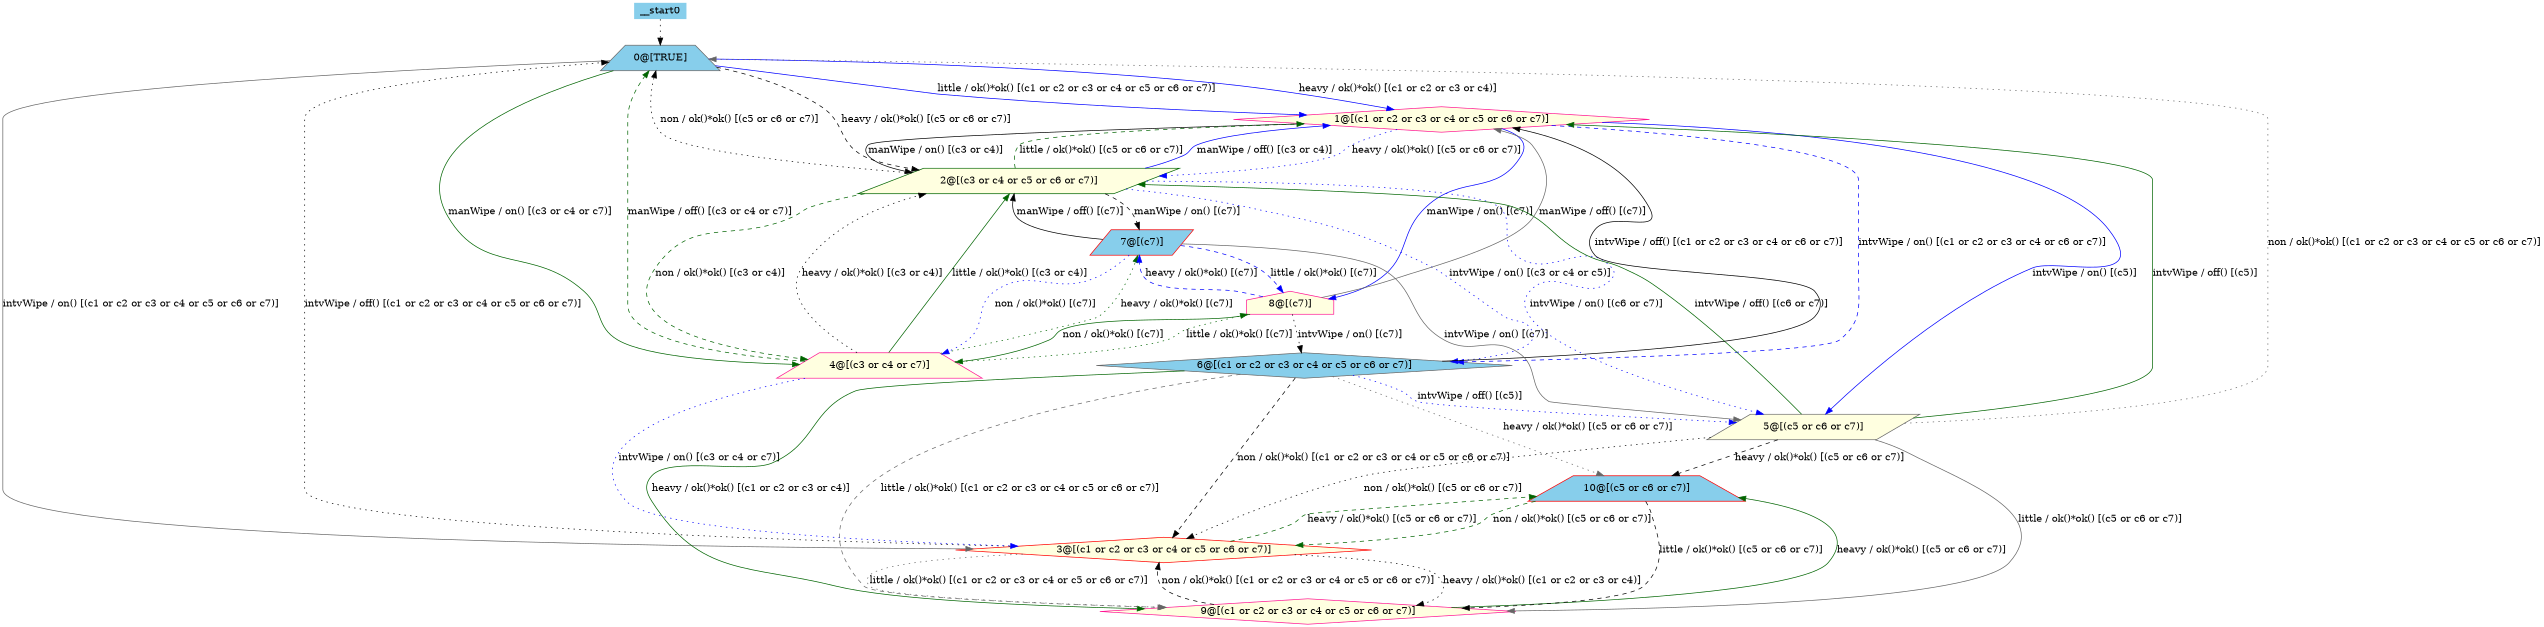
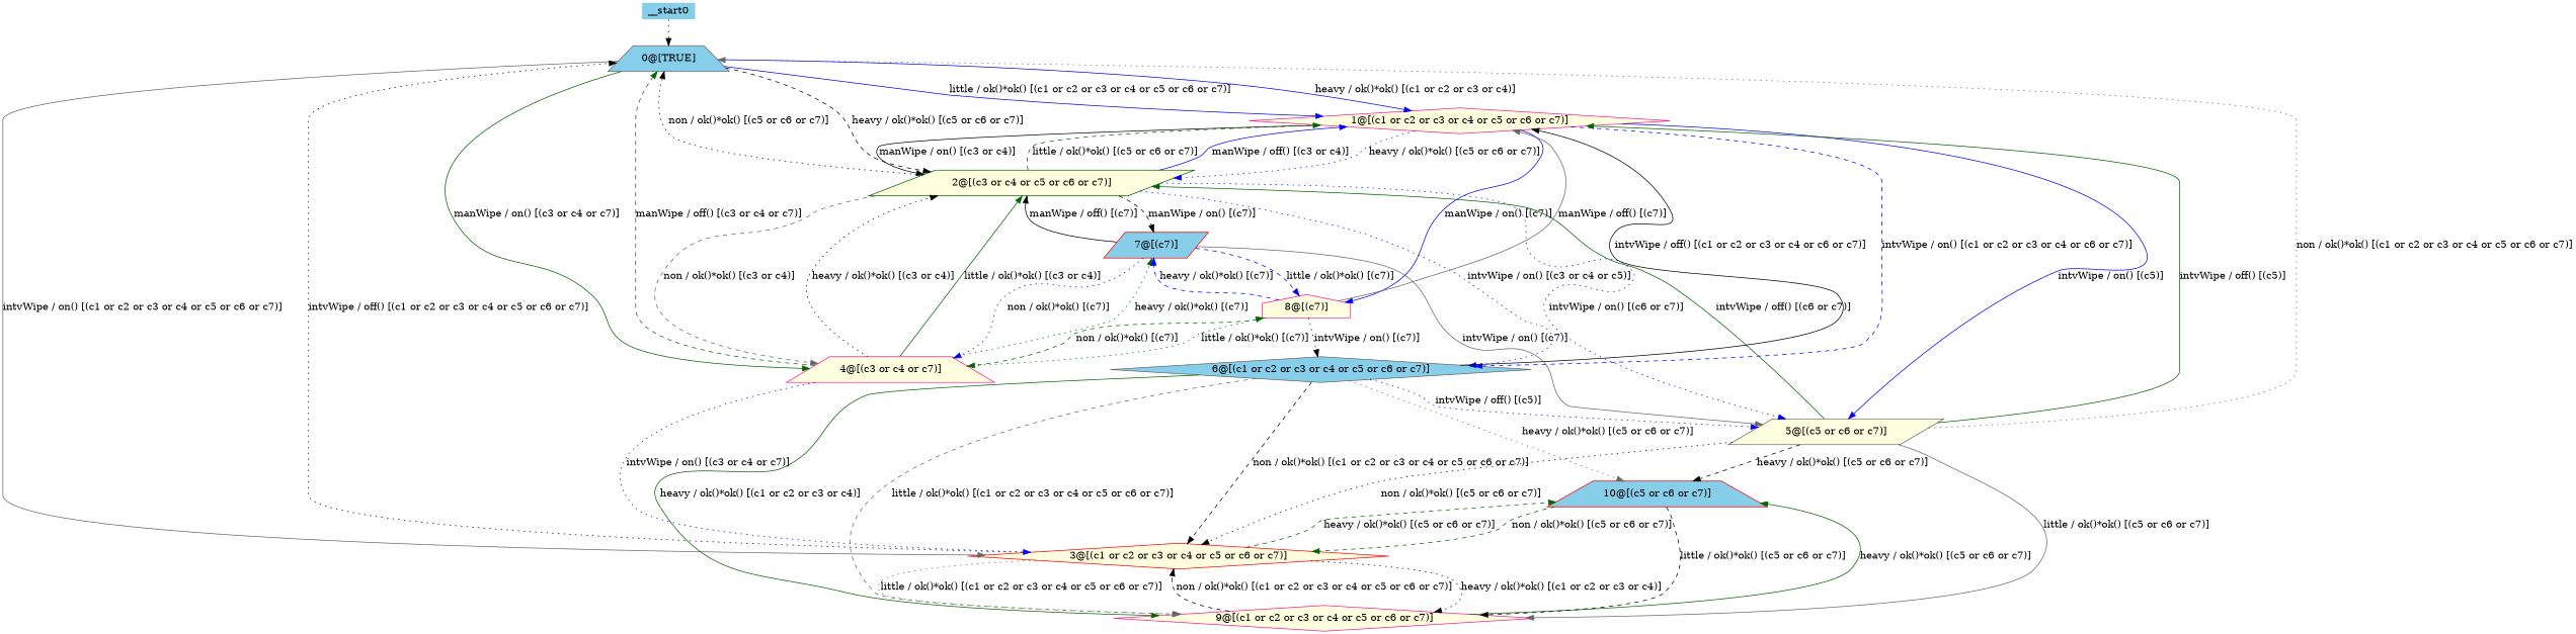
  digraph {
    node [color=deeppink fillcolor=lightyellow shape=diamond style=filled]
    edge [color=black lblstyle="above, sloped" style=solid]
    n1 [color=gray40 fillcolor=skyblue label="0@[TRUE]" shape=trapezium]
    n2 [label="1@[(c1 or c2 or c3 or c4 or c5 or c6 or c7)]"]
    n3 [color=darkgreen label="2@[(c3 or c4 or c5 or c6 or c7)]" shape=parallelogram]
    n4 [color=red label="3@[(c1 or c2 or c3 or c4 or c5 or c6 or c7)]"]
    n5 [label="4@[(c3 or c4 or c7)]" shape=trapezium]
    n6 [color=gray40 label="5@[(c5 or c6 or c7)]" shape=parallelogram]
    n7 [color=gray40 fillcolor=skyblue label="6@[(c1 or c2 or c3 or c4 or c5 or c6 or c7)]"]
    n8 [label="8@[(c7)]" shape=house]
    n9 [color=red fillcolor=skyblue label="7@[(c7)]" shape=parallelogram]
    n10 [label="9@[(c1 or c2 or c3 or c4 or c5 or c6 or c7)]"]
    n11 [color=red fillcolor=skyblue label="10@[(c5 or c6 or c7)]" shape=trapezium]
    __start0 [color=red fillcolor=skyblue height=0 shape=none width=0]
    n1 -> n2 [color=blue label="heavy / ok()*ok() [(c1 or c2 or c3 or c4)]"]
    n1 -> n2 [color=blue label="little / ok()*ok() [(c1 or c2 or c3 or c4 or c5 or c6 or c7)]"]
    n1 -> n3 [label="heavy / ok()*ok() [(c5 or c6 or c7)]" style=dashed]
    n1 -> n4 [color=gray40 label="intvWipe / on() [(c1 or c2 or c3 or c4 or c5 or c6 or c7)]"]
    n1 -> n5 [color=darkgreen label="manWipe / on() [(c3 or c4 or c7)]"]
    n2 -> n3 [color=blue label="heavy / ok()*ok() [(c5 or c6 or c7)]" style=dotted]
    n2 -> n3 [label="manWipe / on() [(c3 or c4)]"]
    n2 -> n6 [color=blue label="intvWipe / on() [(c5)]"]
    n2 -> n7 [color=blue label="intvWipe / on() [(c1 or c2 or c3 or c4 or c6 or c7)]" style=dashed]
    n2 -> n8 [color=blue label="manWipe / on() [(c7)]"]
    n3 -> n1 [label="non / ok()*ok() [(c5 or c6 or c7)]" style=dotted]
    n3 -> n2 [color=darkgreen label="little / ok()*ok() [(c5 or c6 or c7)]" style=dashed]
    n3 -> n2 [color=blue label="manWipe / off() [(c3 or c4)]"]
-   n3 -> n5 [color=darkgreen label="non / ok()*ok() [(c3 or c4)]" style=dashed]
+   n3 -> n5 [color=gray40 label="non / ok()*ok() [(c3 or c4)]" style=dashed]
    n3 -> n6 [color=blue label="intvWipe / on() [(c6 or c7)]" style=dotted]
    n3 -> n7 [color=blue label="intvWipe / on() [(c3 or c4 or c5)]" style=dotted]
    n3 -> n9 [label="manWipe / on() [(c7)]" style=dashed]
    n4 -> n1 [label="intvWipe / off() [(c1 or c2 or c3 or c4 or c5 or c6 or c7)]" style=dotted]
    n4 -> n10 [label="heavy / ok()*ok() [(c1 or c2 or c3 or c4)]" style=dotted]
    n4 -> n10 [color=gray40 label="little / ok()*ok() [(c1 or c2 or c3 or c4 or c5 or c6 or c7)]" style=dotted]
    n4 -> n11 [color=darkgreen label="heavy / ok()*ok() [(c5 or c6 or c7)]" style=dashed]
    n5 -> n1 [color=darkgreen label="manWipe / off() [(c3 or c4 or c7)]" style=dashed]
    n5 -> n3 [label="heavy / ok()*ok() [(c3 or c4)]" style=dotted]
    n5 -> n3 [color=darkgreen label="little / ok()*ok() [(c3 or c4)]"]
    n5 -> n4 [color=blue label="intvWipe / on() [(c3 or c4 or c7)]" style=dotted]
    n5 -> n8 [color=darkgreen label="little / ok()*ok() [(c7)]" style=dotted]
    n5 -> n9 [color=darkgreen label="heavy / ok()*ok() [(c7)]" style=dotted]
    n6 -> n1 [color=gray40 label="non / ok()*ok() [(c1 or c2 or c3 or c4 or c5 or c6 or c7)]" style=dotted]
    n6 -> n2 [color=darkgreen label="intvWipe / off() [(c5)]"]
    n6 -> n3 [color=darkgreen label="intvWipe / off() [(c6 or c7)]"]
    n6 -> n4 [label="non / ok()*ok() [(c5 or c6 or c7)]" style=dotted]
    n6 -> n10 [color=gray40 label="little / ok()*ok() [(c5 or c6 or c7)]"]
    n6 -> n11 [label="heavy / ok()*ok() [(c5 or c6 or c7)]" style=dashed]
    n7 -> n2 [label="intvWipe / off() [(c1 or c2 or c3 or c4 or c6 or c7)]"]
    n7 -> n4 [label="non / ok()*ok() [(c1 or c2 or c3 or c4 or c5 or c6 or c7)]" style=dashed]
    n7 -> n6 [color=blue label="intvWipe / off() [(c5)]" style=dotted]
    n7 -> n10 [color=darkgreen label="heavy / ok()*ok() [(c1 or c2 or c3 or c4)]"]
    n7 -> n10 [color=gray40 label="little / ok()*ok() [(c1 or c2 or c3 or c4 or c5 or c6 or c7)]" style=dashed]
    n7 -> n11 [color=gray40 label="heavy / ok()*ok() [(c5 or c6 or c7)]" style=dotted]
    n8 -> n2 [color=gray40 label="manWipe / off() [(c7)]"]
-   n8 -> n5 [color=darkgreen label="non / ok()*ok() [(c7)]"]
+   n8 -> n5 [color=darkgreen label="non / ok()*ok() [(c7)]" style=dashed]
    n8 -> n7 [label="intvWipe / on() [(c7)]" style=dotted]
    n8 -> n9 [color=blue label="heavy / ok()*ok() [(c7)]" style=dashed]
    n9 -> n3 [label="manWipe / off() [(c7)]"]
    n9 -> n5 [color=blue label="non / ok()*ok() [(c7)]" style=dotted]
    n9 -> n6 [color=gray40 label="intvWipe / on() [(c7)]"]
    n9 -> n8 [color=blue label="little / ok()*ok() [(c7)]" style=dashed]
    n10 -> n4 [label="non / ok()*ok() [(c1 or c2 or c3 or c4 or c5 or c6 or c7)]" style=dashed]
    n10 -> n11 [color=darkgreen label="heavy / ok()*ok() [(c5 or c6 or c7)]"]
    n11 -> n4 [color=darkgreen label="non / ok()*ok() [(c5 or c6 or c7)]" style=dashed]
    n11 -> n10 [label="little / ok()*ok() [(c5 or c6 or c7)]" style=dashed]
    __start0 -> n1 [style=dotted]
  }
